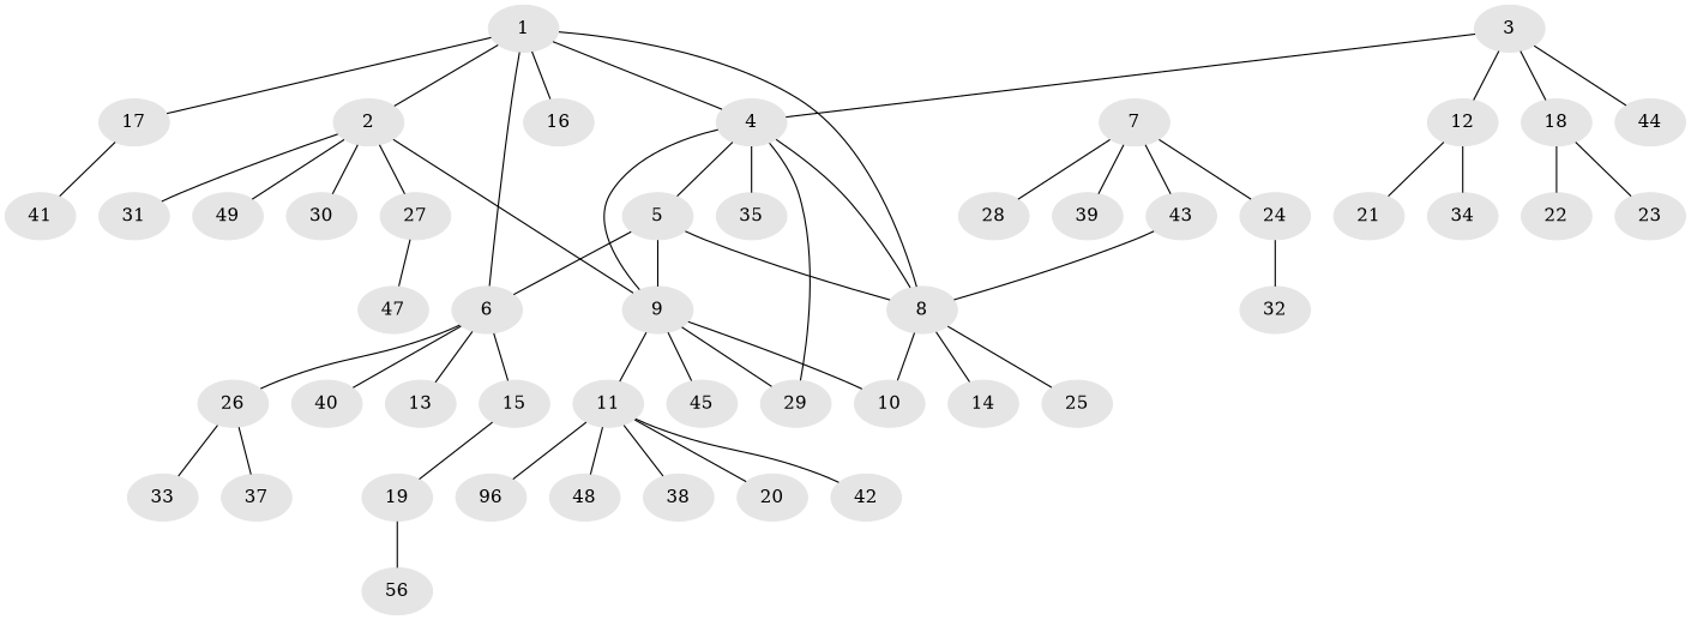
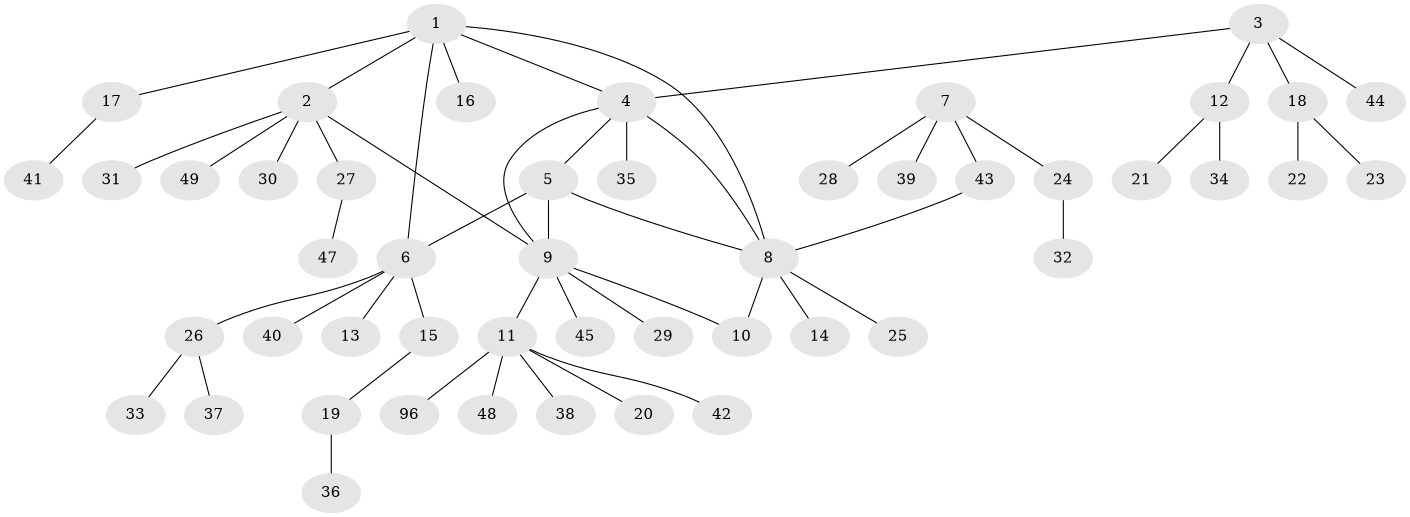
  graph {
    node [color=gray90 style=filled]
    1
    2
    4
    6
    8
    16
    17
    9
    27
    30
    31
    49
    5
    29
    35
    13
    15
    26
    40
    10
    14
    25
    41
    11
    45
    47
    3
    12
    18
    44
    21
    34
    22
    23
    19
    33
    37
    7
    24
    28
    39
    43
    32
    38
    20
    42
    n47 [label=96]
    48
-   36 [label=56]
+   36
    1 -- 2
    1 -- 4
    1 -- 6
    1 -- 8
    1 -- 16
    1 -- 17
    2 -- 9
    2 -- 27
    2 -- 30
    2 -- 31
    2 -- 49
    4 -- 8
    4 -- 9
    4 -- 5
-   4 -- 29
    4 -- 35
    6 -- 13
    6 -- 15
    6 -- 26
    6 -- 40
    8 -- 10
    8 -- 14
    8 -- 25
    17 -- 41
    9 -- 29
    9 -- 10
    9 -- 11
    9 -- 45
    27 -- 47
    5 -- 6
    5 -- 8
    5 -- 9
    15 -- 19
    26 -- 33
    26 -- 37
    11 -- 38
    11 -- 20
    11 -- 42
    11 -- n47
    11 -- 48
    3 -- 4
    3 -- 12
    3 -- 18
    3 -- 44
    12 -- 21
    12 -- 34
    18 -- 22
    18 -- 23
    19 -- 36
    7 -- 24
    7 -- 28
    7 -- 39
    7 -- 43
    24 -- 32
    43 -- 8
  }
